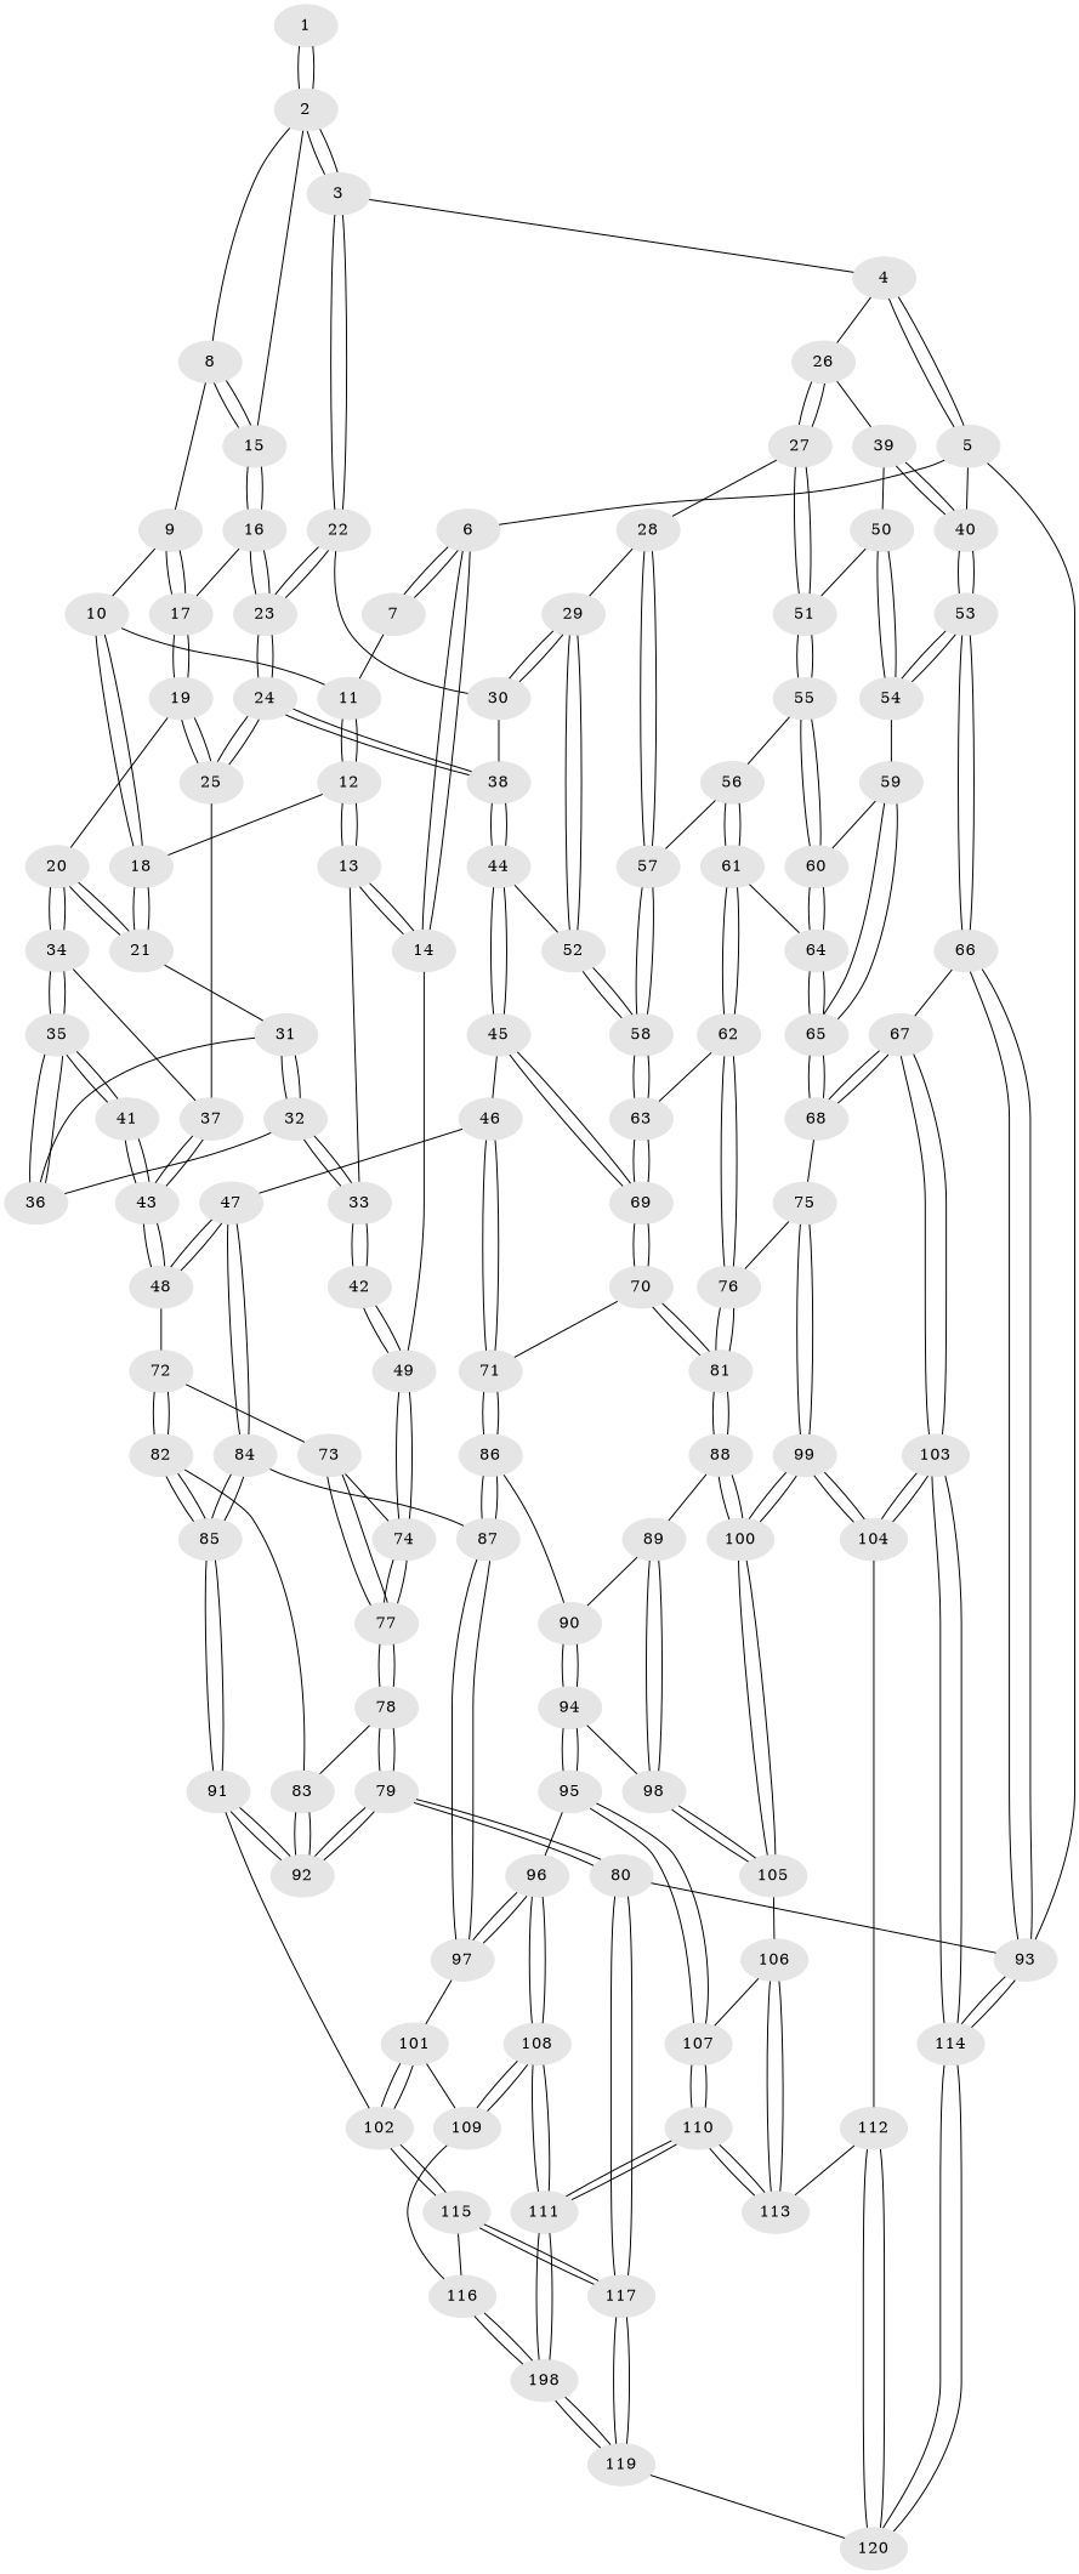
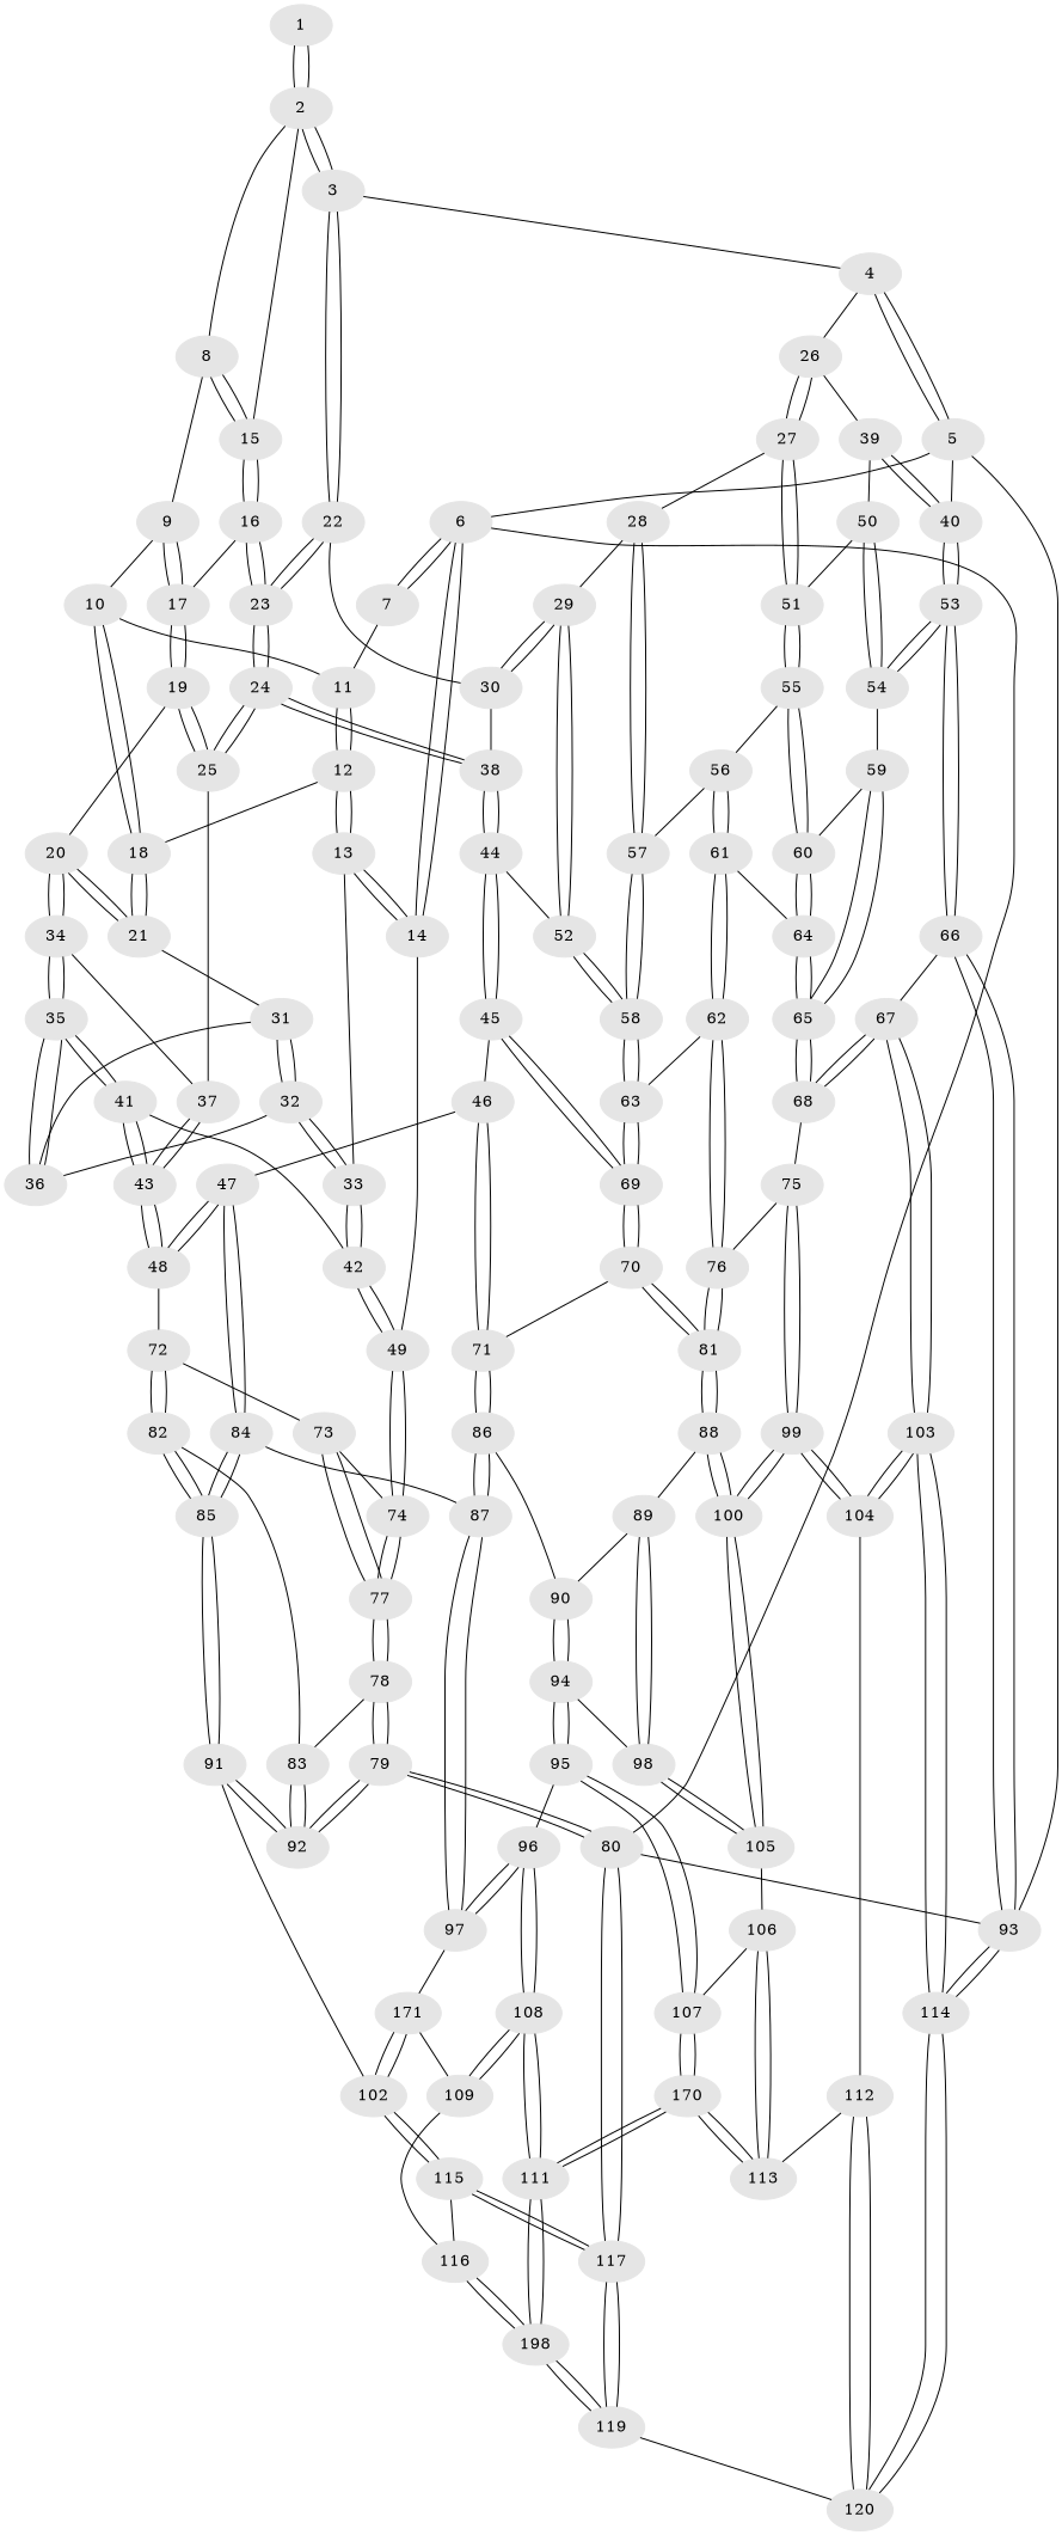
  graph {
    node [color=gray90 style=filled]
    1
    2
    8
    3
    15
    9
    4
    22
    16
    5
    26
    23
    30
    6
    40
    93
    27
    39
    7
    14
    80
    53
    114
    11
    49
    117
    12
    10
    17
    18
    19
    21
    13
    33
    42
    74
    24
    20
    25
    31
    34
    37
    35
    32
    36
    38
    44
    43
    28
    51
    50
    29
    57
    55
    52
    58
    41
    48
    45
    54
    66
    72
    46
    69
    47
    71
    70
    84
    86
    85
    87
    73
    82
    77
    59
    56
    60
    63
    67
    65
    61
    64
    62
    68
    76
    81
    75
    103
    104
    99
    88
    90
    83
    78
    100
    79
    92
    119
    89
    91
    97
    102
    94
-   101
+   101 [label=171]
    98
    105
    95
    115
    120
    96
    107
    108
-   110
+   110 [label=170]
    109
    111
    106
    112
    116
    113
    n120 [label=198]
    1 -- 2
    1 -- 2
    2 -- 8
    2 -- 3
    2 -- 3
    2 -- 15
    8 -- 15
    8 -- 15
    8 -- 9
    3 -- 4
    3 -- 22
    3 -- 22
    15 -- 16
    15 -- 16
    9 -- 10
    9 -- 17
    9 -- 17
    4 -- 5
    4 -- 5
    4 -- 26
    22 -- 23
    22 -- 23
    22 -- 30
    16 -- 23
    16 -- 23
    16 -- 17
    5 -- 6
    5 -- 40
    5 -- 93
    26 -- 27
    26 -- 27
    26 -- 39
    23 -- 24
    23 -- 24
    30 -- 38
    6 -- 7
    6 -- 7
    6 -- 14
    6 -- 14
+   6 -- 80
    40 -- 53
    40 -- 53
    93 -- 114
    93 -- 114
    27 -- 28
    27 -- 51
    27 -- 51
    39 -- 40
    39 -- 40
    39 -- 50
    7 -- 11
    14 -- 49
    80 -- 93
    80 -- 117
    80 -- 117
    53 -- 54
    53 -- 54
    53 -- 66
    53 -- 66
    114 -- 120
    114 -- 120
    11 -- 12
    11 -- 12
    49 -- 74
    49 -- 74
    117 -- 119
    117 -- 119
    12 -- 18
    12 -- 13
    12 -- 13
    10 -- 11
    10 -- 18
    10 -- 18
    17 -- 19
    17 -- 19
    18 -- 21
    18 -- 21
    19 -- 20
    19 -- 25
    19 -- 25
    21 -- 31
    13 -- 14
    13 -- 14
    13 -- 33
    33 -- 42
    33 -- 42
    42 -- 49
    42 -- 49
    74 -- 77
    74 -- 77
    24 -- 25
    24 -- 25
    24 -- 38
    24 -- 38
    20 -- 21
    20 -- 21
    20 -- 34
    20 -- 34
    25 -- 37
    31 -- 32
    31 -- 32
    31 -- 36
    34 -- 37
    34 -- 35
    34 -- 35
    37 -- 43
    37 -- 43
    35 -- 36
    35 -- 36
    35 -- 41
    35 -- 41
    32 -- 33
    32 -- 33
    32 -- 36
    38 -- 44
    38 -- 44
    44 -- 52
    44 -- 45
    44 -- 45
    43 -- 48
    43 -- 48
    28 -- 29
    28 -- 57
    28 -- 57
    51 -- 55
    51 -- 55
    50 -- 51
    50 -- 54
    50 -- 54
    29 -- 30
    29 -- 30
    29 -- 52
    29 -- 52
    57 -- 58
    57 -- 58
    55 -- 56
    55 -- 60
    55 -- 60
    52 -- 58
    52 -- 58
    58 -- 63
    58 -- 63
+   41 -- 42
    41 -- 43
    41 -- 43
    48 -- 72
    45 -- 46
    45 -- 69
    45 -- 69
    54 -- 59
    66 -- 93
    66 -- 93
    66 -- 67
    72 -- 73
    72 -- 82
    72 -- 82
    46 -- 47
    46 -- 71
    46 -- 71
    69 -- 70
    69 -- 70
    47 -- 48
    47 -- 48
    47 -- 84
    47 -- 84
    71 -- 86
    71 -- 86
    70 -- 71
    70 -- 81
    70 -- 81
    84 -- 85
    84 -- 85
    84 -- 87
    86 -- 87
    86 -- 87
    86 -- 90
    85 -- 91
    85 -- 91
    87 -- 97
    87 -- 97
    73 -- 74
    73 -- 77
    73 -- 77
    82 -- 85
    82 -- 85
    82 -- 83
    77 -- 78
    77 -- 78
    59 -- 60
    59 -- 65
    59 -- 65
    56 -- 57
    56 -- 61
    56 -- 61
    60 -- 64
    60 -- 64
    63 -- 69
    63 -- 69
    67 -- 68
    67 -- 68
    67 -- 103
    67 -- 103
    65 -- 68
    65 -- 68
    61 -- 64
    61 -- 62
    61 -- 62
    64 -- 65
    64 -- 65
    62 -- 63
    62 -- 76
    62 -- 76
    68 -- 75
    76 -- 81
    76 -- 81
    81 -- 88
    81 -- 88
    75 -- 76
    75 -- 99
    75 -- 99
    103 -- 114
    103 -- 114
    103 -- 104
    103 -- 104
    104 -- 112
    99 -- 104
    99 -- 104
    99 -- 100
    99 -- 100
    88 -- 100
    88 -- 100
    88 -- 89
    90 -- 94
    90 -- 94
    83 -- 92
    83 -- 92
    78 -- 83
    78 -- 79
    78 -- 79
    100 -- 105
    100 -- 105
    79 -- 80
    79 -- 80
    79 -- 92
    79 -- 92
    119 -- 120
    89 -- 90
    89 -- 98
    89 -- 98
    91 -- 92
    91 -- 92
    91 -- 102
    97 -- 101
    102 -- 115
    102 -- 115
    94 -- 98
    94 -- 95
    94 -- 95
    101 -- 102
    101 -- 102
    101 -- 109
    98 -- 105
    98 -- 105
    105 -- 106
    95 -- 96
    95 -- 107
    95 -- 107
    115 -- 117
    115 -- 117
    115 -- 116
    96 -- 97
    96 -- 97
    96 -- 108
    96 -- 108
    107 -- 110
    107 -- 110
    108 -- 109
    108 -- 109
    108 -- 111
    108 -- 111
    110 -- 111
    110 -- 111
    110 -- 113
    110 -- 113
    109 -- 116
    111 -- n120
    111 -- n120
    106 -- 107
    106 -- 113
    106 -- 113
    112 -- 120
    112 -- 120
    112 -- 113
    116 -- n120
    116 -- n120
    n120 -- 119
    n120 -- 119
  }
